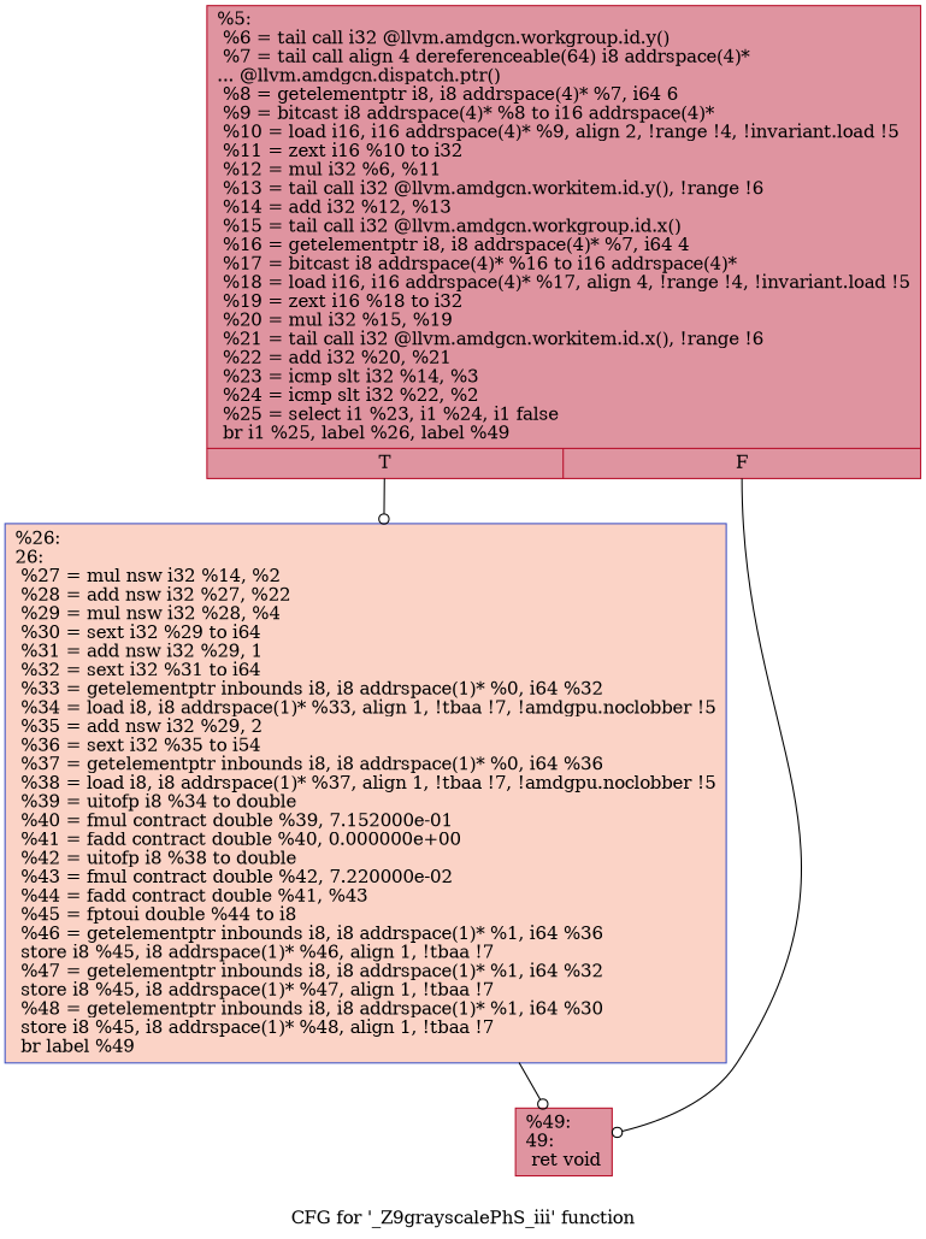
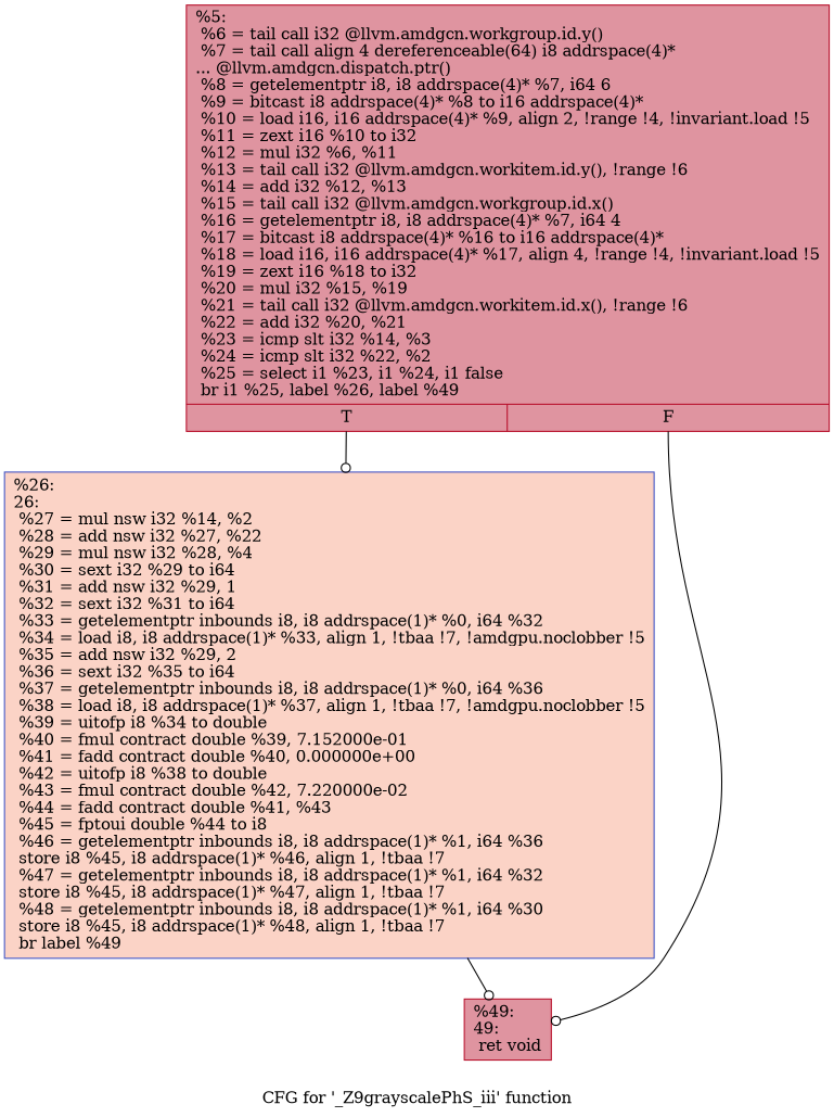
  digraph {
    label="CFG for '_Z9grayscalePhS_iii' function"
    node [color="#b70d28ff" fillcolor="#b70d2870" shape=record style=filled]
    edge [arrowhead=odot]
    n1 [label="{%5:\l  %6 = tail call i32 @llvm.amdgcn.workgroup.id.y()\l  %7 = tail call align 4 dereferenceable(64) i8 addrspace(4)*\l... @llvm.amdgcn.dispatch.ptr()\l  %8 = getelementptr i8, i8 addrspace(4)* %7, i64 6\l  %9 = bitcast i8 addrspace(4)* %8 to i16 addrspace(4)*\l  %10 = load i16, i16 addrspace(4)* %9, align 2, !range !4, !invariant.load !5\l  %11 = zext i16 %10 to i32\l  %12 = mul i32 %6, %11\l  %13 = tail call i32 @llvm.amdgcn.workitem.id.y(), !range !6\l  %14 = add i32 %12, %13\l  %15 = tail call i32 @llvm.amdgcn.workgroup.id.x()\l  %16 = getelementptr i8, i8 addrspace(4)* %7, i64 4\l  %17 = bitcast i8 addrspace(4)* %16 to i16 addrspace(4)*\l  %18 = load i16, i16 addrspace(4)* %17, align 4, !range !4, !invariant.load !5\l  %19 = zext i16 %18 to i32\l  %20 = mul i32 %15, %19\l  %21 = tail call i32 @llvm.amdgcn.workitem.id.x(), !range !6\l  %22 = add i32 %20, %21\l  %23 = icmp slt i32 %14, %3\l  %24 = icmp slt i32 %22, %2\l  %25 = select i1 %23, i1 %24, i1 false\l  br i1 %25, label %26, label %49\l|{<s0>T|<s1>F}}"]
-   n2 [color="#3d50c3ff" fillcolor="#f59c7d70" label="{%26:\l26:                                               \l  %27 = mul nsw i32 %14, %2\l  %28 = add nsw i32 %27, %22\l  %29 = mul nsw i32 %28, %4\l  %30 = sext i32 %29 to i64\l  %31 = add nsw i32 %29, 1\l  %32 = sext i32 %31 to i64\l  %33 = getelementptr inbounds i8, i8 addrspace(1)* %0, i64 %32\l  %34 = load i8, i8 addrspace(1)* %33, align 1, !tbaa !7, !amdgpu.noclobber !5\l  %35 = add nsw i32 %29, 2\l  %36 = sext i32 %35 to i54\l  %37 = getelementptr inbounds i8, i8 addrspace(1)* %0, i64 %36\l  %38 = load i8, i8 addrspace(1)* %37, align 1, !tbaa !7, !amdgpu.noclobber !5\l  %39 = uitofp i8 %34 to double\l  %40 = fmul contract double %39, 7.152000e-01\l  %41 = fadd contract double %40, 0.000000e+00\l  %42 = uitofp i8 %38 to double\l  %43 = fmul contract double %42, 7.220000e-02\l  %44 = fadd contract double %41, %43\l  %45 = fptoui double %44 to i8\l  %46 = getelementptr inbounds i8, i8 addrspace(1)* %1, i64 %36\l  store i8 %45, i8 addrspace(1)* %46, align 1, !tbaa !7\l  %47 = getelementptr inbounds i8, i8 addrspace(1)* %1, i64 %32\l  store i8 %45, i8 addrspace(1)* %47, align 1, !tbaa !7\l  %48 = getelementptr inbounds i8, i8 addrspace(1)* %1, i64 %30\l  store i8 %45, i8 addrspace(1)* %48, align 1, !tbaa !7\l  br label %49\l}"]
+   n2 [color="#3d50c3ff" fillcolor="#f59c7d70" label="{%26:\l26:                                               \l  %27 = mul nsw i32 %14, %2\l  %28 = add nsw i32 %27, %22\l  %29 = mul nsw i32 %28, %4\l  %30 = sext i32 %29 to i64\l  %31 = add nsw i32 %29, 1\l  %32 = sext i32 %31 to i64\l  %33 = getelementptr inbounds i8, i8 addrspace(1)* %0, i64 %32\l  %34 = load i8, i8 addrspace(1)* %33, align 1, !tbaa !7, !amdgpu.noclobber !5\l  %35 = add nsw i32 %29, 2\l  %36 = sext i32 %35 to i64\l  %37 = getelementptr inbounds i8, i8 addrspace(1)* %0, i64 %36\l  %38 = load i8, i8 addrspace(1)* %37, align 1, !tbaa !7, !amdgpu.noclobber !5\l  %39 = uitofp i8 %34 to double\l  %40 = fmul contract double %39, 7.152000e-01\l  %41 = fadd contract double %40, 0.000000e+00\l  %42 = uitofp i8 %38 to double\l  %43 = fmul contract double %42, 7.220000e-02\l  %44 = fadd contract double %41, %43\l  %45 = fptoui double %44 to i8\l  %46 = getelementptr inbounds i8, i8 addrspace(1)* %1, i64 %36\l  store i8 %45, i8 addrspace(1)* %46, align 1, !tbaa !7\l  %47 = getelementptr inbounds i8, i8 addrspace(1)* %1, i64 %32\l  store i8 %45, i8 addrspace(1)* %47, align 1, !tbaa !7\l  %48 = getelementptr inbounds i8, i8 addrspace(1)* %1, i64 %30\l  store i8 %45, i8 addrspace(1)* %48, align 1, !tbaa !7\l  br label %49\l}"]
    n3 [label="{%49:\l49:                                               \l  ret void\l}"]
    n1 -> n2 [tailport=s0]
    n1 -> n3 [tailport=s1]
    n2 -> n3
  }
